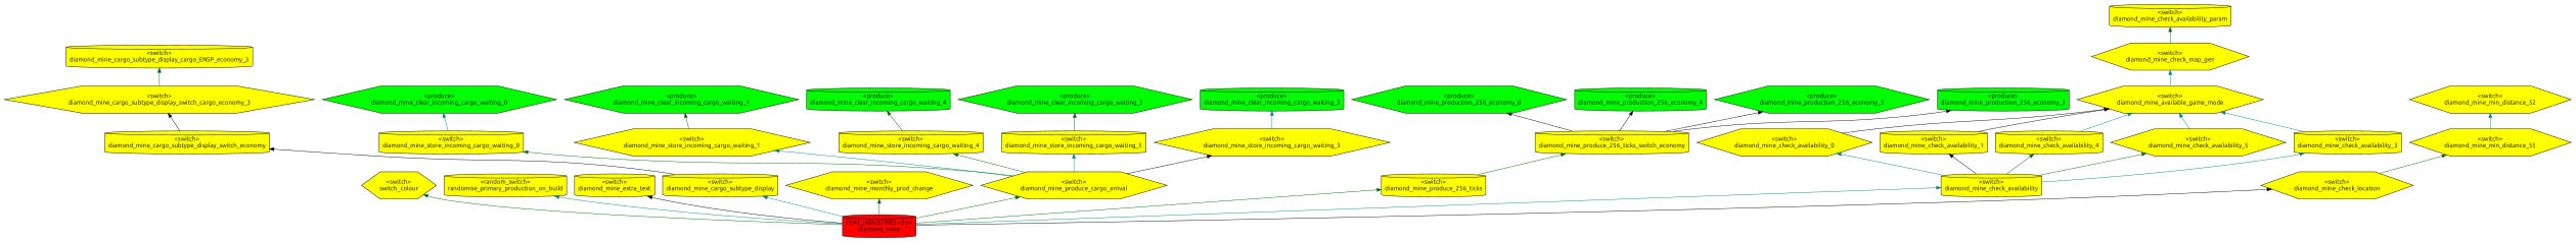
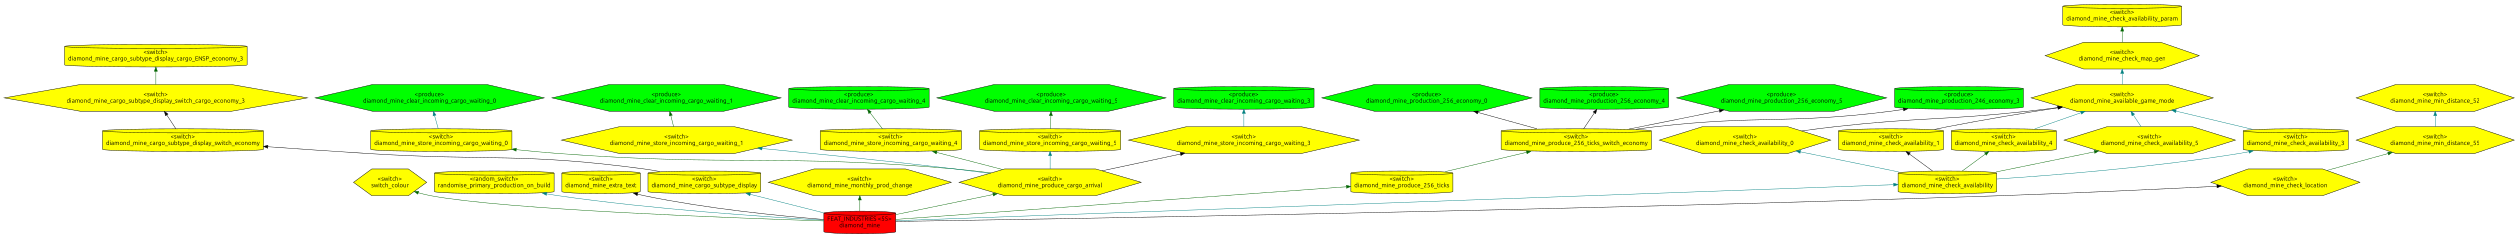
  digraph {
    fontname=Ubuntu
    rankdir=BT
    node [fillcolor=yellow fontname=Ubuntu shape=cylinder style=filled]
    edge [color=darkgreen fontname=Ubuntu]
    n1 [label="<switch>\nswitch_colour" shape=hexagon]
    n2 [label="<random_switch>\nrandomise_primary_production_on_build"]
    n3 [label="<switch>\ndiamond_mine_extra_text"]
    n4 [label="<switch>\ndiamond_mine_cargo_subtype_display_cargo_ENSP_economy_3"]
    n5 [label="<switch>\ndiamond_mine_cargo_subtype_display_switch_cargo_economy_3" shape=hexagon]
    n6 [label="<switch>\ndiamond_mine_cargo_subtype_display_switch_economy"]
    n7 [label="<switch>\ndiamond_mine_cargo_subtype_display"]
    n8 [label="<switch>\ndiamond_mine_monthly_prod_change" shape=hexagon]
    n9 [fillcolor=green label="<produce>\ndiamond_mine_clear_incoming_cargo_waiting_0" shape=hexagon]
    n10 [label="<switch>\ndiamond_mine_store_incoming_cargo_waiting_0"]
    n11 [fillcolor=green label="<produce>\ndiamond_mine_clear_incoming_cargo_waiting_1" shape=hexagon]
    n12 [label="<switch>\ndiamond_mine_store_incoming_cargo_waiting_1" shape=hexagon]
    n13 [fillcolor=green label="<produce>\ndiamond_mine_clear_incoming_cargo_waiting_4"]
    n14 [label="<switch>\ndiamond_mine_store_incoming_cargo_waiting_4"]
    n15 [fillcolor=green label="<produce>\ndiamond_mine_clear_incoming_cargo_waiting_5" shape=hexagon]
    n16 [label="<switch>\ndiamond_mine_store_incoming_cargo_waiting_5"]
    n17 [fillcolor=green label="<produce>\ndiamond_mine_clear_incoming_cargo_waiting_3"]
    n18 [label="<switch>\ndiamond_mine_store_incoming_cargo_waiting_3" shape=hexagon]
    n19 [label="<switch>\ndiamond_mine_produce_cargo_arrival" shape=hexagon]
    n20 [fillcolor=green label="<produce>\ndiamond_mine_production_256_economy_0" shape=hexagon]
    n21 [fillcolor=green label="<produce>\ndiamond_mine_production_256_economy_4"]
    n22 [fillcolor=green label="<produce>\ndiamond_mine_production_256_economy_5" shape=hexagon]
-   n23 [fillcolor=green label="<produce>\ndiamond_mine_production_256_economy_3"]
+   n23 [fillcolor=green label="<produce>\ndiamond_mine_production_246_economy_3"]
    n24 [label="<switch>\ndiamond_mine_produce_256_ticks_switch_economy"]
    n25 [label="<switch>\ndiamond_mine_produce_256_ticks"]
    n26 [label="<switch>\ndiamond_mine_check_availability_param"]
    n27 [label="<switch>\ndiamond_mine_check_map_gen" shape=hexagon]
    n28 [label="<switch>\ndiamond_mine_available_game_mode" shape=hexagon]
    n29 [label="<switch>\ndiamond_mine_check_availability_0" shape=hexagon]
    n30 [label="<switch>\ndiamond_mine_check_availability_1"]
    n31 [label="<switch>\ndiamond_mine_check_availability_4"]
    n32 [label="<switch>\ndiamond_mine_check_availability_5" shape=hexagon]
    n33 [label="<switch>\ndiamond_mine_check_availability_3"]
    n34 [label="<switch>\ndiamond_mine_check_availability"]
    n35 [label="<switch>\ndiamond_mine_min_distance_52" shape=hexagon]
    n36 [label="<switch>\ndiamond_mine_min_distance_55" shape=hexagon]
    n37 [label="<switch>\ndiamond_mine_check_location" shape=hexagon]
    n38 [fillcolor=red label="FEAT_INDUSTRIES <55>\ndiamond_mine"]
    n5 -> n4
    n6 -> n5 [color=black]
    n7 -> n6 [color=black]
    n10 -> n9 [color=teal]
    n12 -> n11
    n14 -> n13
    n16 -> n15
    n18 -> n17 [color=teal]
    n19 -> n10
    n19 -> n12 [color=teal]
    n19 -> n14
    n19 -> n16 [color=teal]
    n19 -> n18 [color=black]
    n24 -> n20 [color=black]
    n24 -> n21 [color=black]
    n24 -> n22 [color=black]
    n24 -> n23 [color=black]
    n25 -> n24
    n27 -> n26
    n28 -> n27 [color=teal]
    n29 -> n28 [color=black]
    n30 -> n28 [color=black]
    n31 -> n28 [color=teal]
    n32 -> n28 [color=teal]
    n33 -> n28 [color=teal]
    n34 -> n29 [color=teal]
    n34 -> n30 [color=black]
    n34 -> n31
    n34 -> n32
    n34 -> n33 [color=teal]
    n36 -> n35 [color=teal]
    n37 -> n36
    n38 -> n1
    n38 -> n2 [color=teal]
    n38 -> n3 [color=black]
    n38 -> n7 [color=teal]
    n38 -> n8
    n38 -> n19
    n38 -> n25
    n38 -> n34 [color=teal]
    n38 -> n37 [color=black]
  }
